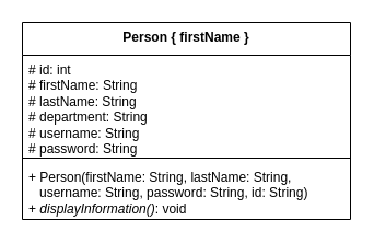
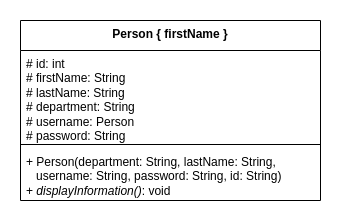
  <mxCell id="0" />
  <mxCell id="1" parent="0" />
  <mxCell id="2" value="Person { firstName }" style="swimlane;fontStyle=1;align=center;verticalAlign=top;childLayout=stackLayout;horizontal=1;startSize=30;horizontalStack=0;resizeParent=1;resizeParentMax=0;resizeLast=0;collapsible=1;marginBottom=0;whiteSpace=wrap;html=1;" vertex="1" parent="1"><mxGeometry x="20" y="20" width="300" height="180" as="geometry"><mxRectangle x="350" y="30" width="100" height="30" as="alternateBounds" /></mxGeometry></mxCell>
- <mxCell id="3" value="# id: int&lt;br&gt;# firstName: String&lt;br&gt;# lastName: String&lt;br&gt;# department: String&lt;br&gt;# username: String&lt;br&gt;# password: String" style="text;strokeColor=none;fillColor=none;align=left;verticalAlign=top;spacingLeft=4;spacingRight=4;overflow=hidden;rotatable=0;points=[[0,0.5],[1,0.5]];portConstraint=eastwest;whiteSpace=wrap;html=1;" vertex="1" parent="2"><mxGeometry y="30" width="300" height="90" as="geometry" /></mxCell>
+ <mxCell id="3" value="# id: int&lt;br&gt;# firstName: String&lt;br&gt;# lastName: String&lt;br&gt;# department: String&lt;br&gt;# username: Person&lt;br&gt;# password: String" style="text;strokeColor=none;fillColor=none;align=left;verticalAlign=top;spacingLeft=4;spacingRight=4;overflow=hidden;rotatable=0;points=[[0,0.5],[1,0.5]];portConstraint=eastwest;whiteSpace=wrap;html=1;" vertex="1" parent="2"><mxGeometry y="30" width="300" height="90" as="geometry" /></mxCell>
  <mxCell id="4" value="" style="line;strokeWidth=1;fillColor=none;align=left;verticalAlign=middle;spacingTop=-1;spacingLeft=3;spacingRight=3;rotatable=0;labelPosition=right;points=[];portConstraint=eastwest;strokeColor=inherit;" vertex="1" parent="2"><mxGeometry y="120" width="300" height="8" as="geometry" /></mxCell>
- <mxCell id="5" value="+ Person(firstName: String,&amp;nbsp;&lt;span style=&quot;background-color: initial;&quot;&gt;lastName: String,&amp;nbsp; &amp;nbsp; &amp;nbsp; &amp;nbsp; &amp;nbsp; &amp;nbsp;&amp;nbsp;&lt;/span&gt;&lt;span style=&quot;background-color: initial;&quot;&gt;&lt;br&gt;&amp;nbsp; &amp;nbsp;username: String,&amp;nbsp;&lt;/span&gt;&lt;span style=&quot;background-color: initial;&quot;&gt;password: String,&amp;nbsp;&lt;/span&gt;&lt;span style=&quot;background-color: initial;&quot;&gt;id: String)&lt;/span&gt;&lt;br&gt;+ &lt;i&gt;displayInformation()&lt;/i&gt;: void" style="text;strokeColor=none;fillColor=none;align=left;verticalAlign=top;spacingLeft=4;spacingRight=4;overflow=hidden;rotatable=0;points=[[0,0.5],[1,0.5]];portConstraint=eastwest;whiteSpace=wrap;html=1;" vertex="1" parent="2"><mxGeometry y="128" width="300" height="52" as="geometry" /></mxCell>
+ <mxCell id="5" value="+ Person(department: String,&amp;nbsp;&lt;span style=&quot;background-color: initial;&quot;&gt;lastName: String,&amp;nbsp; &amp;nbsp; &amp;nbsp; &amp;nbsp; &amp;nbsp; &amp;nbsp;&amp;nbsp;&lt;/span&gt;&lt;span style=&quot;background-color: initial;&quot;&gt;&lt;br&gt;&amp;nbsp; &amp;nbsp;username: String,&amp;nbsp;&lt;/span&gt;&lt;span style=&quot;background-color: initial;&quot;&gt;password: String,&amp;nbsp;&lt;/span&gt;&lt;span style=&quot;background-color: initial;&quot;&gt;id: String)&lt;/span&gt;&lt;br&gt;+ &lt;i&gt;displayInformation()&lt;/i&gt;: void" style="text;strokeColor=none;fillColor=none;align=left;verticalAlign=top;spacingLeft=4;spacingRight=4;overflow=hidden;rotatable=0;points=[[0,0.5],[1,0.5]];portConstraint=eastwest;whiteSpace=wrap;html=1;" vertex="1" parent="2"><mxGeometry y="128" width="300" height="52" as="geometry" /></mxCell>
